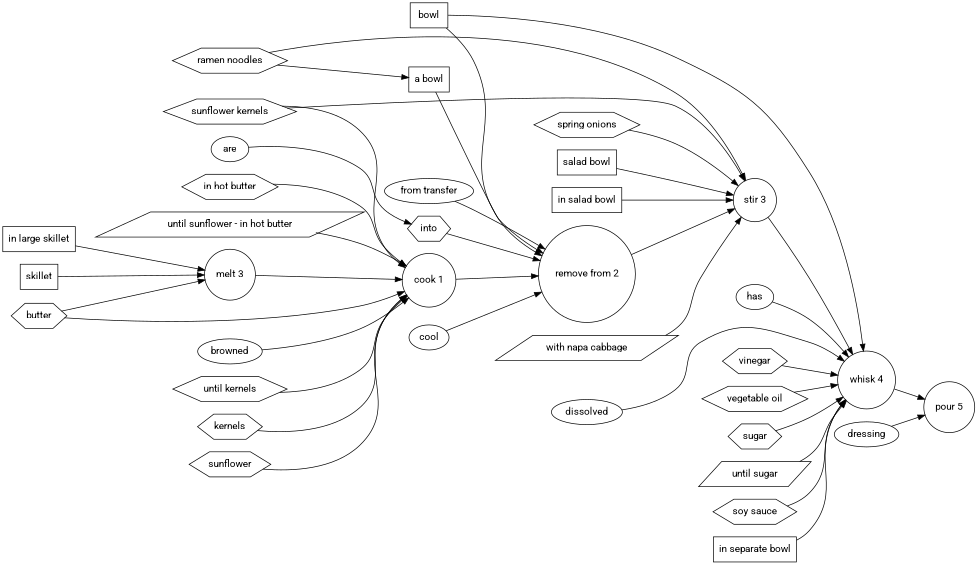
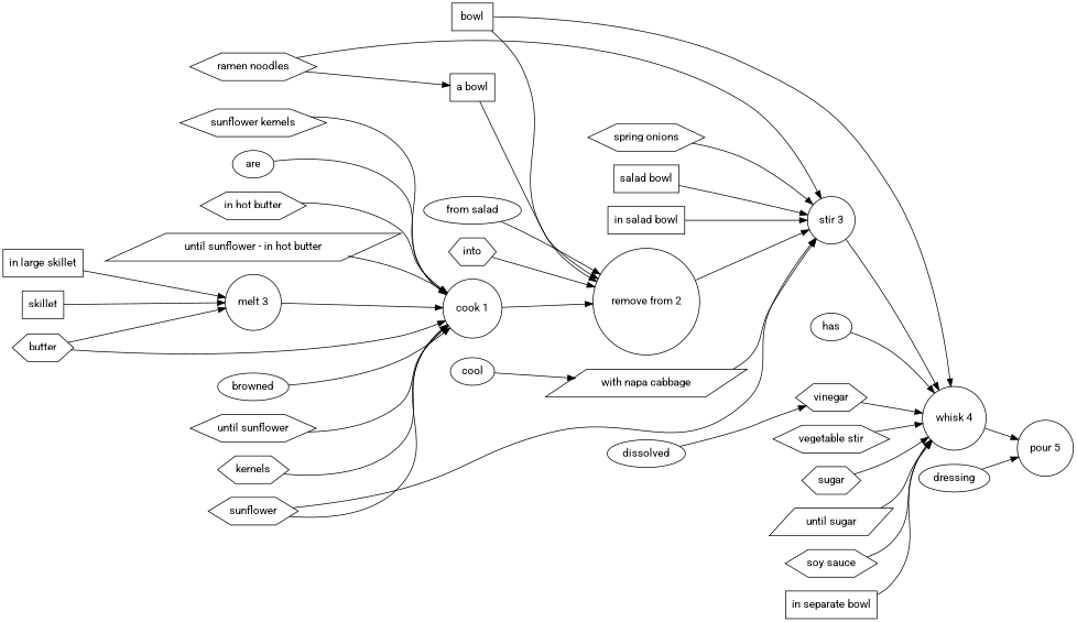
  digraph {
    fontname=Roboto
    rankdir=LR
    node [fillcolor=white fontname=Roboto shape=hexagon style=filled]
    edge [fontname=Roboto]
    n1 [label="melt 3" shape=circle]
    "cook 1" [shape=circle]
    "remove from 2" [shape=circle]
    butter
    skillet [shape=box]
    "in large skillet" [shape=rectangle]
    "stir 3" [shape=circle]
    are [shape=ellipse]
    browned [shape=ellipse]
    sunflower
    "whisk 4" [shape=circle]
-   "until sunflower" [label="until kernels"]
+   "until sunflower"
    kernels
    "sunflower kernels"
    "ramen noodles"
    "a bowl" [shape=rectangle]
    "in hot butter"
    "until sunflower - in hot butter" [shape=parallelogram]
-   "from transfer" [shape=ellipse]
+   "from transfer" [shape=ellipse label="from salad"]
    cool [shape=ellipse]
    into
    bowl [shape=box]
    "pour 5" [shape=circle]
    "with napa cabbage" [shape=parallelogram]
    "spring onions"
    "salad bowl" [shape=box]
    "in salad bowl" [shape=rectangle]
    has [shape=ellipse]
    dissolved [shape=ellipse]
    vinegar
-   "vegetable oil"
+   "vegetable oil" [label="vegetable stir"]
    sugar
    "until sugar" [shape=parallelogram]
    "soy sauce"
    "in separate bowl" [shape=rectangle]
    dressing [shape=ellipse]
    n1 -> "cook 1"
    "cook 1" -> "remove from 2"
    "remove from 2" -> "stir 3"
    butter -> n1
    butter -> "cook 1"
    skillet -> n1
    "in large skillet" -> n1
    "stir 3" -> "whisk 4"
-   are -> into
+   are -> "cook 1"
    browned -> "cook 1"
    sunflower -> "cook 1"
-   "sunflower kernels" -> "stir 3"
+   sunflower -> "stir 3"
    "whisk 4" -> "pour 5"
    "until sunflower" -> "cook 1"
    kernels -> "cook 1"
    "sunflower kernels" -> "cook 1"
    "ramen noodles" -> "stir 3"
    "ramen noodles" -> "a bowl"
    "a bowl" -> "remove from 2"
    "in hot butter" -> "cook 1"
    "until sunflower - in hot butter" -> "cook 1"
    "from transfer" -> "remove from 2"
-   cool -> "remove from 2"
+   cool -> "with napa cabbage"
    into -> "remove from 2"
    bowl -> "remove from 2"
    bowl -> "whisk 4"
    "with napa cabbage" -> "stir 3"
    "spring onions" -> "stir 3"
    "salad bowl" -> "stir 3"
    "in salad bowl" -> "stir 3"
    has -> "whisk 4"
-   dissolved -> "whisk 4"
+   dissolved -> vinegar
    vinegar -> "whisk 4"
    "vegetable oil" -> "whisk 4"
    sugar -> "whisk 4"
    "until sugar" -> "whisk 4"
    "soy sauce" -> "whisk 4"
    "in separate bowl" -> "whisk 4"
    dressing -> "pour 5"
  }
